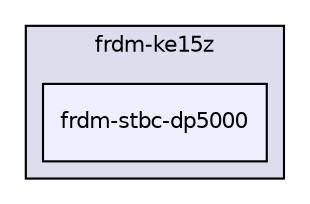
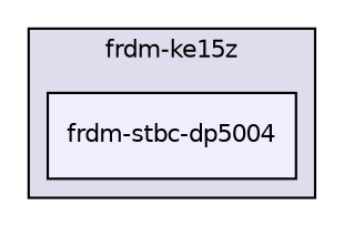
  digraph {
    compound=true
-   n1 [fillcolor="#eeeeff" fontname=Helvetica fontsize=10 label="frdm-stbc-dp5000" pencolor=black shape=box style=filled]
+   n1 [fillcolor="#eeeeff" fontname=Helvetica fontsize=10 label="frdm-stbc-dp5004" pencolor=black shape=box style=filled]
    subgraph cluster_1 {
      bgcolor="#ddddee"
      fontname=Helvetica
      fontsize=10
      label="frdm-ke15z"
      pencolor=black
      n1
    }
  }
